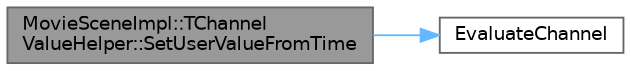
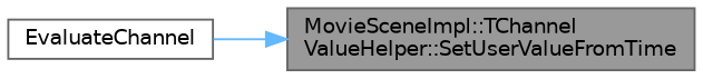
  digraph {
    rankdir=LR
    node [fontname=Helvetica fontsize=10 shape=box style=filled]
    n1 [color=gray40 fillcolor=grey60 fontcolor=black height=0.2 label="MovieSceneImpl::TChannel\lValueHelper::SetUserValueFromTime" width=0.4]
    n2 [color=grey40 fillcolor=white height=0.2 label=EvaluateChannel width=0.4]
-   n1 -> n2 [color=steelblue1 fontname=Helvetica fontsize=10 labelfontname=Helvetica labelfontsize=10 style=solid]
+   n2 -> n1 [color=steelblue1 fontname=Helvetica fontsize=10 labelfontname=Helvetica labelfontsize=10 style=solid]
  }
